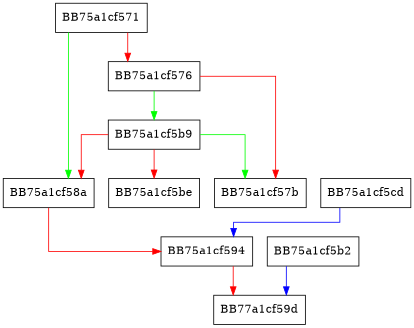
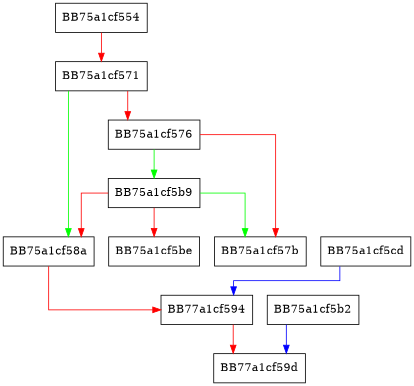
  digraph {
    splines=ortho
    node [shape=box]
    edge [color=red]
+   BB75a1cf554
    BB75a1cf571
    BB75a1cf58a
    BB75a1cf576
    n5 [label=BB77a1cf59d]
-   BB75a1cf594
+   BB75a1cf594 [label=BB77a1cf594]
    BB75a1cf5b9
    BB75a1cf57b
    BB75a1cf5be
    BB75a1cf5cd
    BB75a1cf5b2
+   BB75a1cf554 -> BB75a1cf571
    BB75a1cf571 -> BB75a1cf58a [color=green]
    BB75a1cf571 -> BB75a1cf576
    BB75a1cf58a -> BB75a1cf594
    BB75a1cf576 -> BB75a1cf5b9 [color=green]
    BB75a1cf576 -> BB75a1cf57b
    BB75a1cf594 -> n5
    BB75a1cf5b9 -> BB75a1cf58a
    BB75a1cf5b9 -> BB75a1cf57b [color=green]
    BB75a1cf5b9 -> BB75a1cf5be
    BB75a1cf5cd -> BB75a1cf594 [color=blue]
    BB75a1cf5b2 -> n5 [color=blue]
  }
